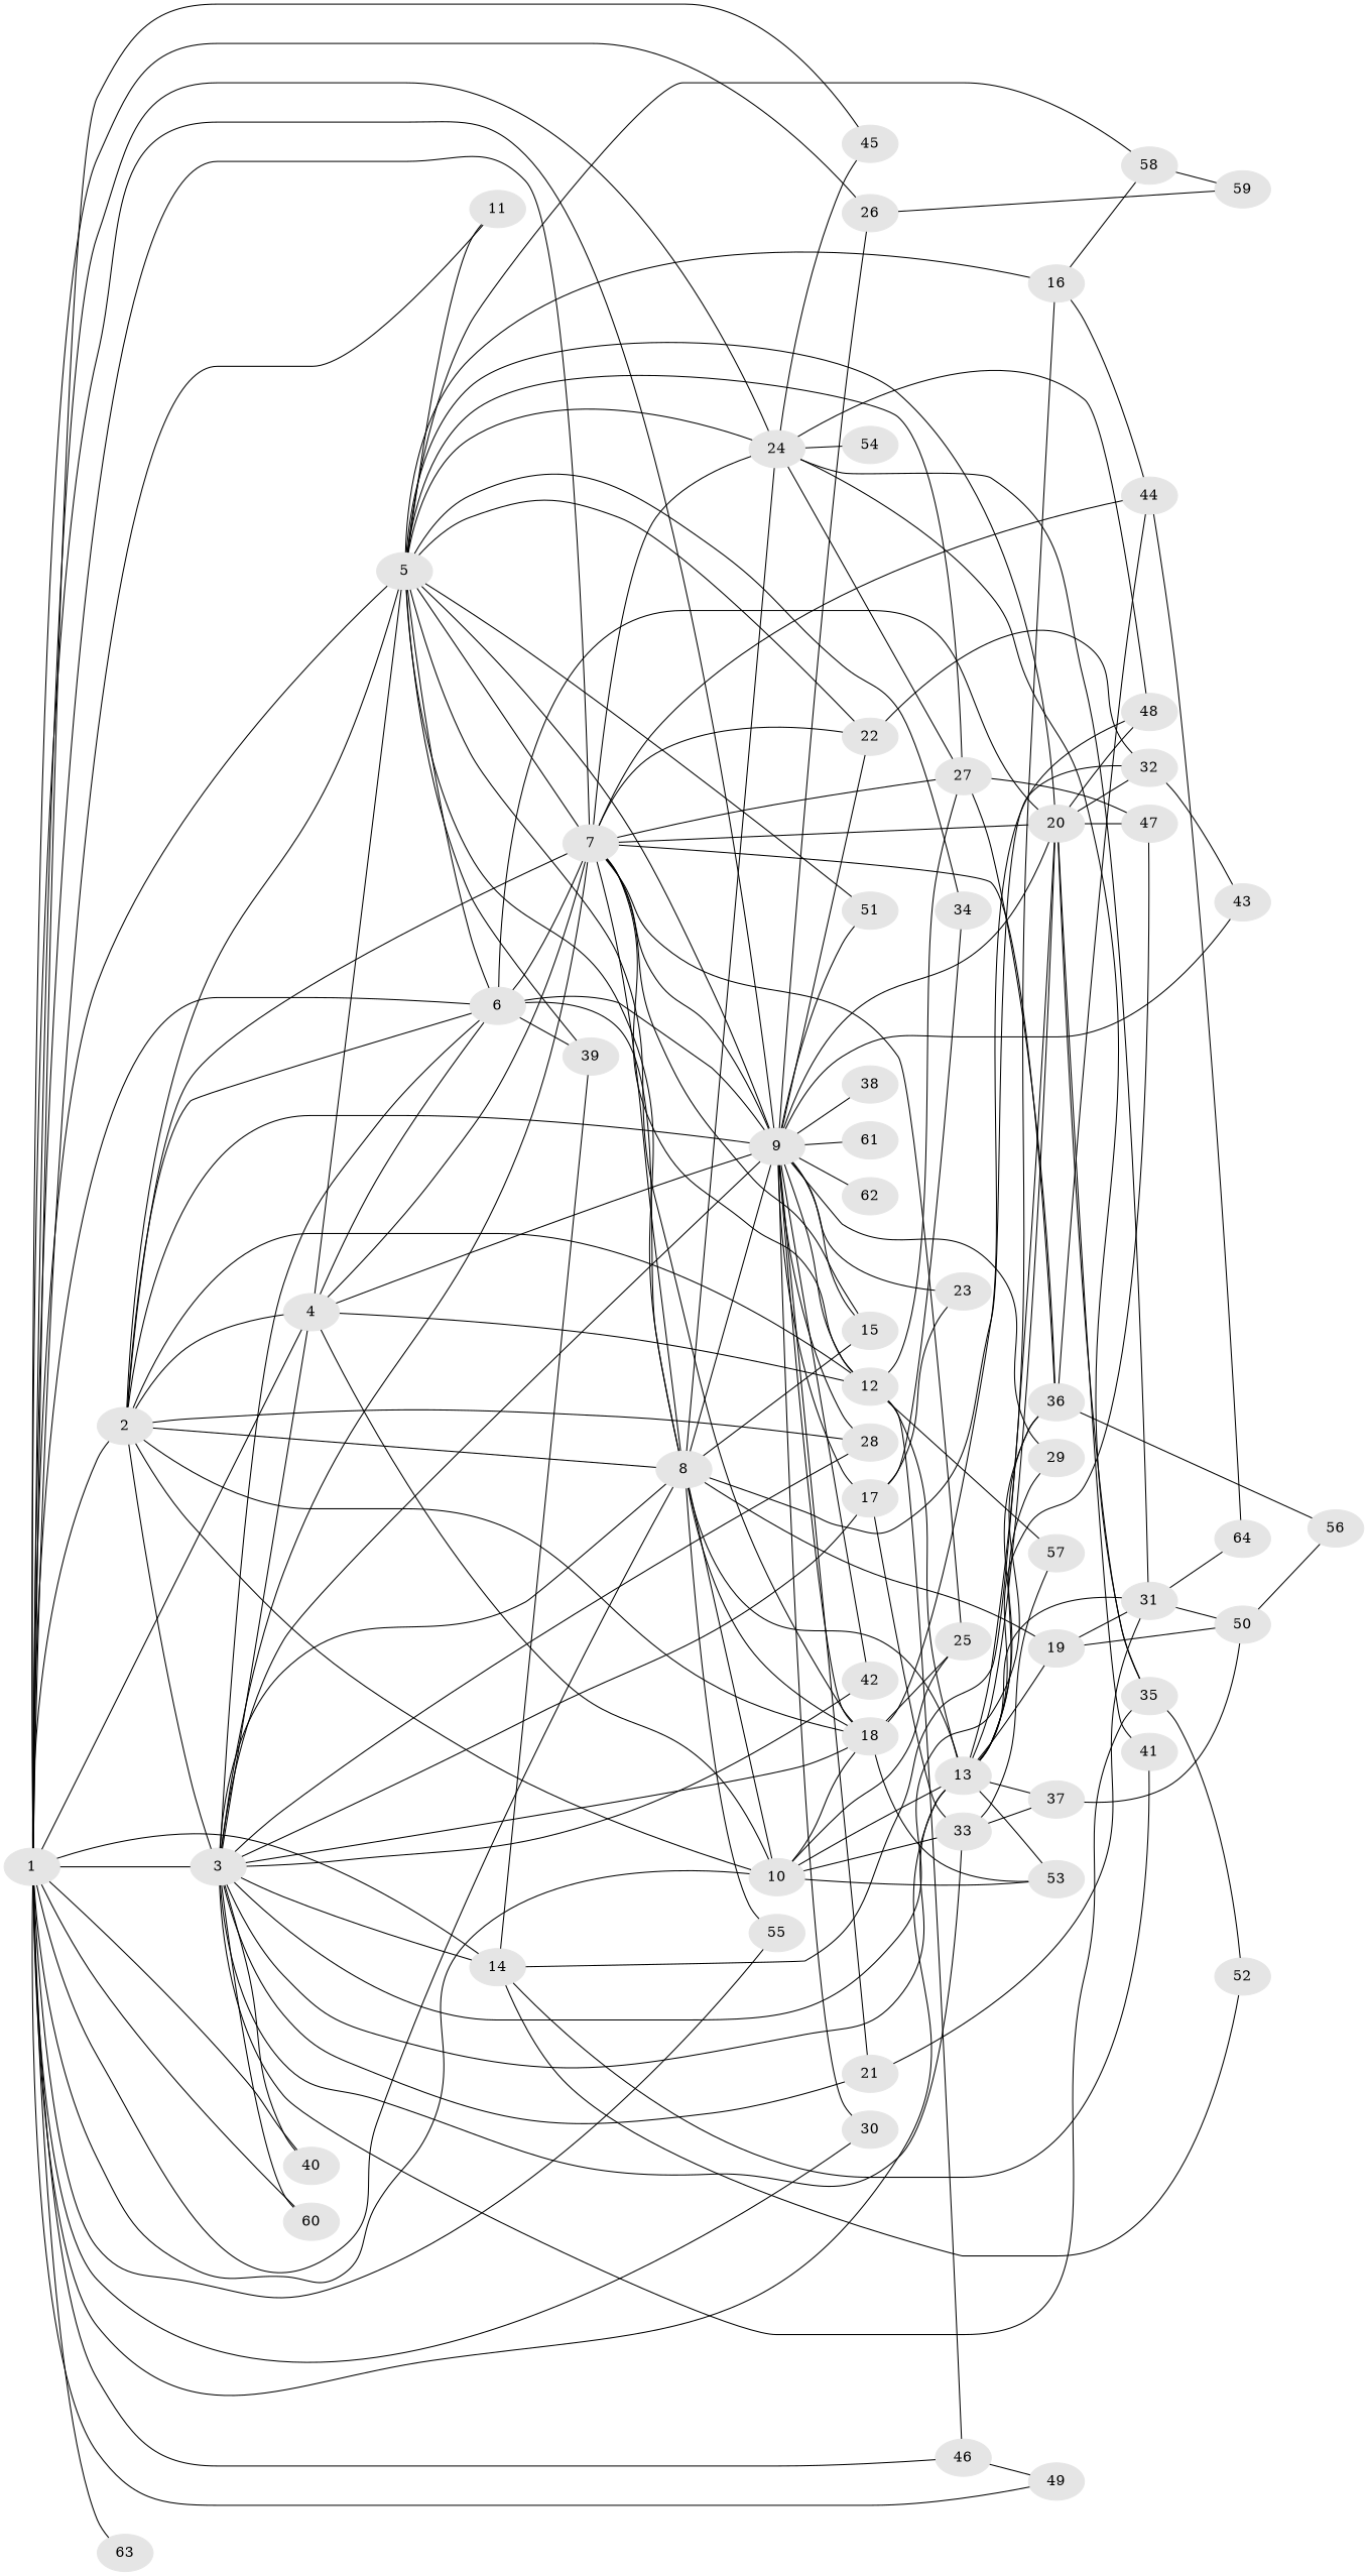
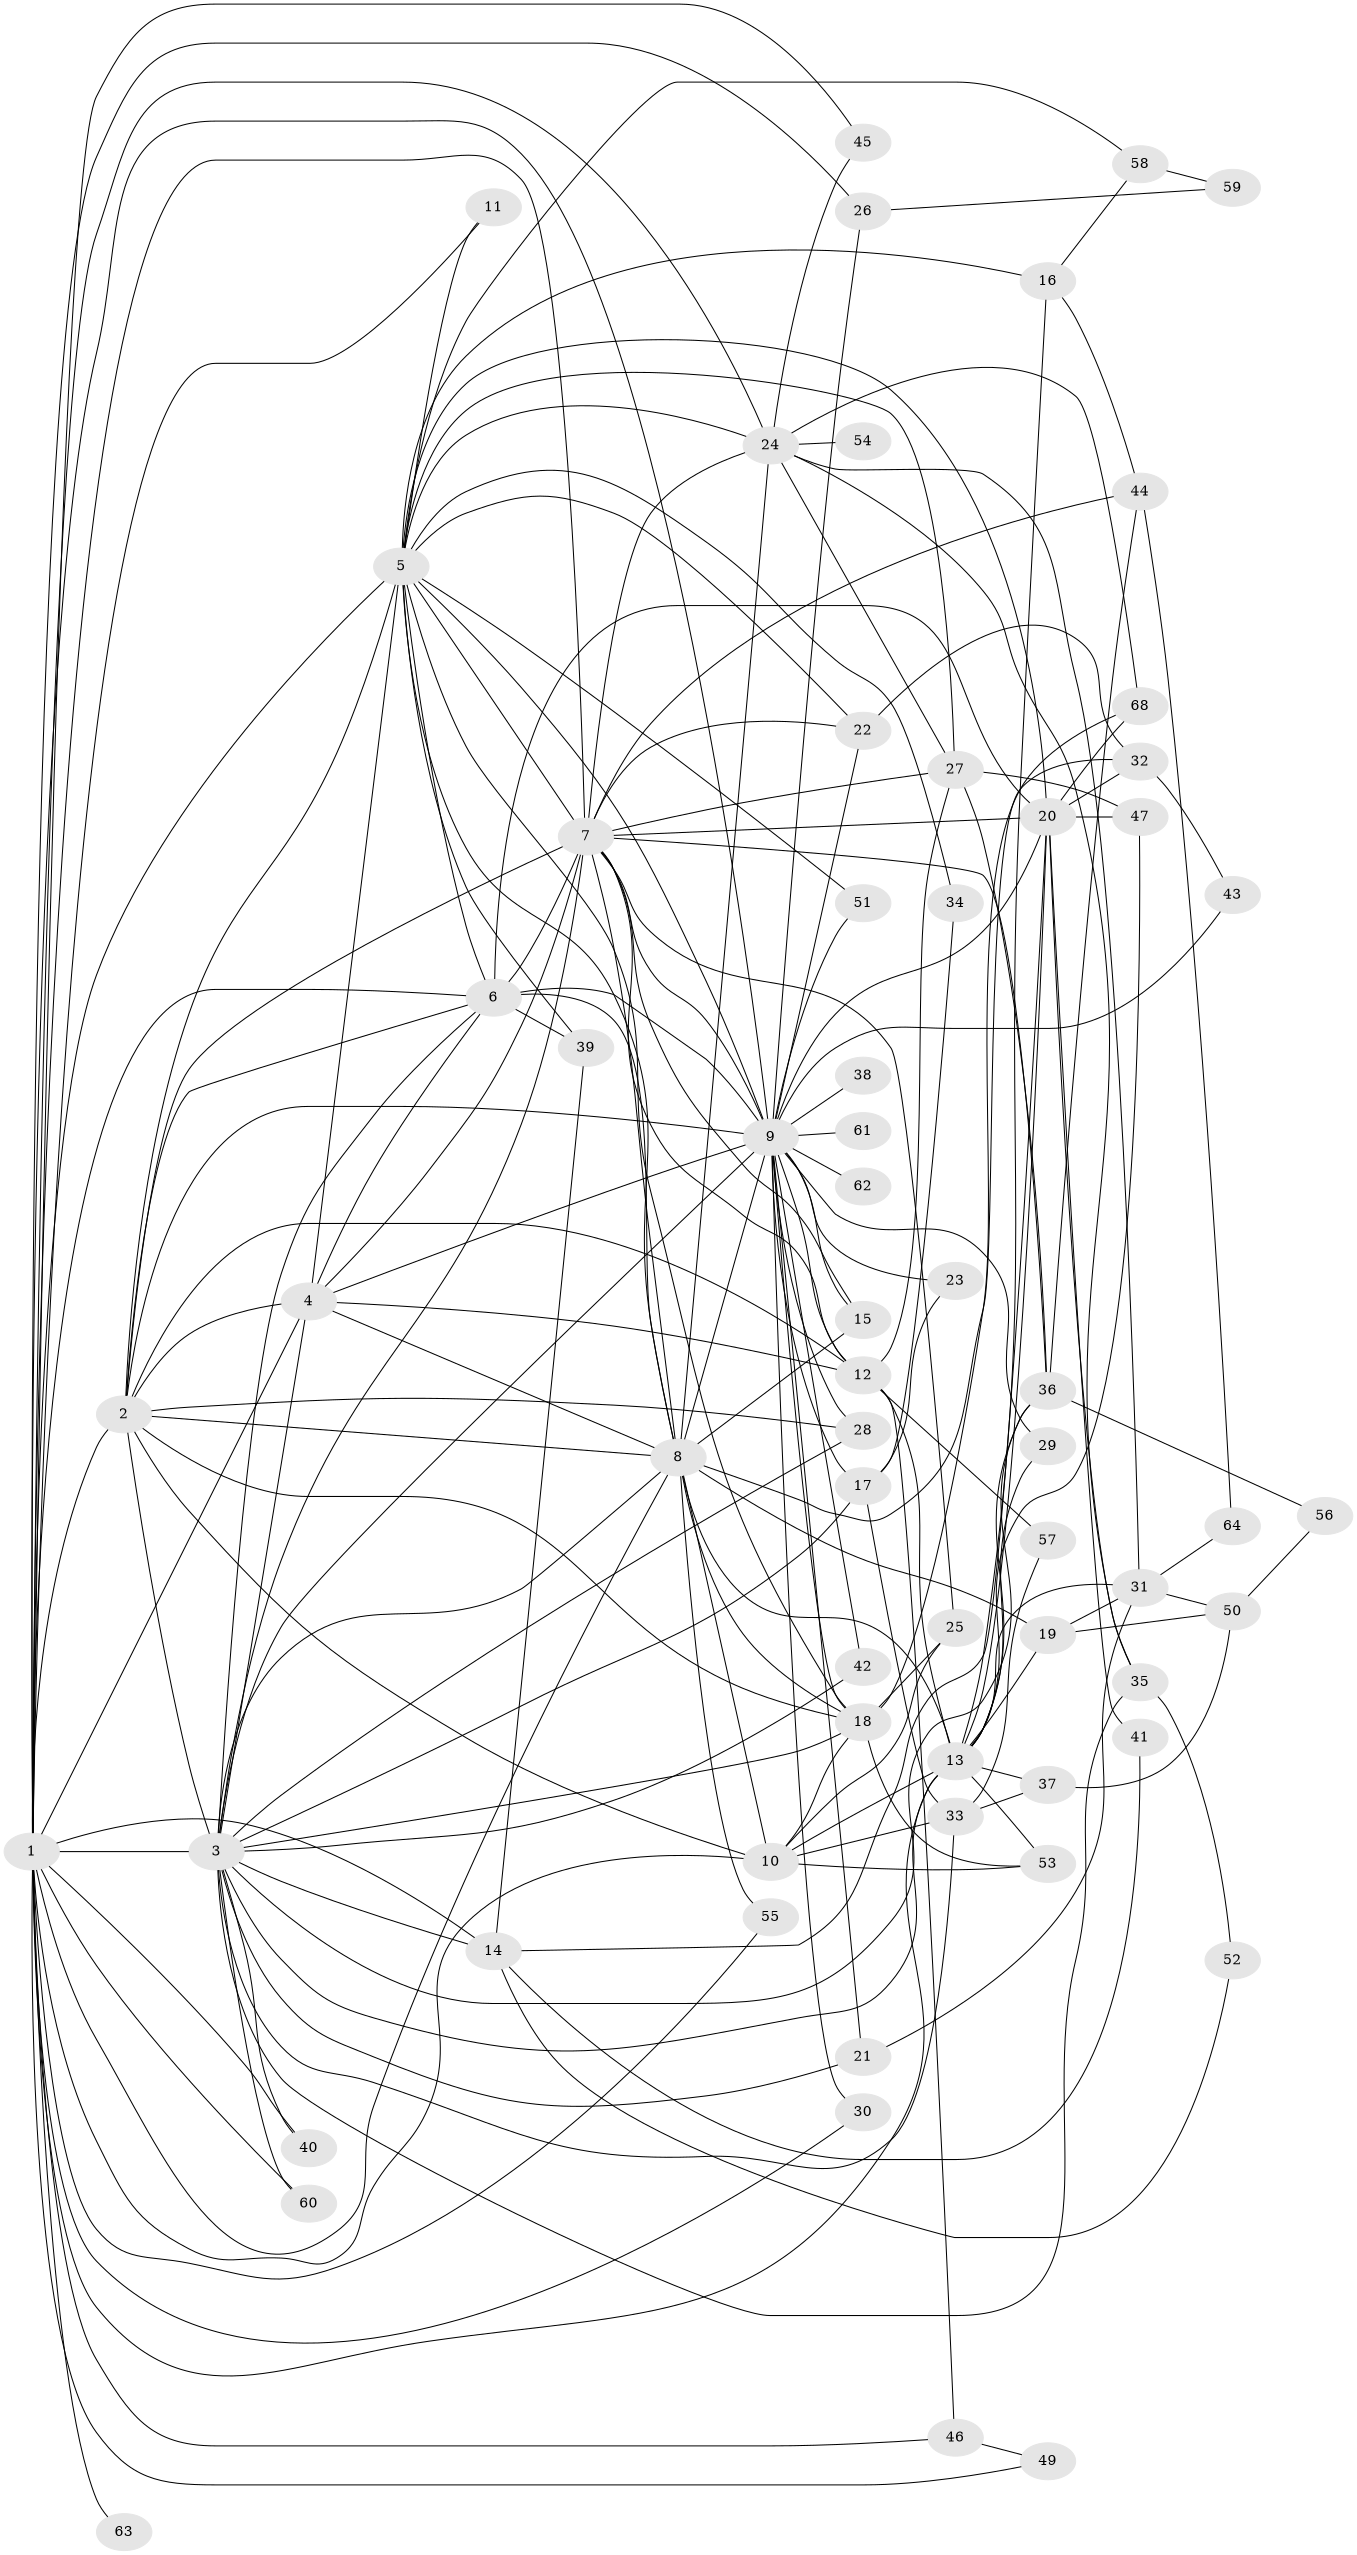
  graph {
    rankdir=LR
    node [color=gray90 style=filled]
    edge [weight=1.0]
    1
    2
    3
    4
    5
    6
    7
    8
    9
    10
    11
    13
    14
    24
    26
    30
    40
    45
    46
    49
    55
    60
    63
    12
    18
    28
    17
    21
    33
    35
    36
    42
    16
    20
    22
    27
    34
    39
    51
    58
    15
    25
    44
    19
    32
    23
    29
    38
    43
    61
    62
    53
    31
    37
    47
    41
    52
-   48
+   48 [label=68]
    54
    59
    57
    56
    64
    50
    1 -- 2
    1 -- 3 [weight=2.0]
    1 -- 4
    1 -- 5 [weight=2.0]
    1 -- 6 [weight=2.0]
    1 -- 7
    1 -- 8 [weight=2.0]
    1 -- 9
    1 -- 10
    1 -- 11
    1 -- 13 [weight=2.0]
    1 -- 14
    1 -- 24
    1 -- 26
    1 -- 30
    1 -- 40
    1 -- 45
    1 -- 46
    1 -- 49
    1 -- 55
    1 -- 60
    1 -- 63
    2 -- 3
    2 -- 4
    2 -- 5
    2 -- 6
    2 -- 7
    2 -- 8 [weight=3.0]
    2 -- 9
    2 -- 10 [weight=5.0]
    2 -- 12 [weight=2.0]
    2 -- 18
    2 -- 28
    3 -- 4
    3 -- 6 [weight=2.0]
    3 -- 7
    3 -- 8 [weight=3.0]
    3 -- 9 [weight=2.0]
    3 -- 13
    3 -- 14
    3 -- 40
    3 -- 60
    3 -- 18
    3 -- 28
    3 -- 17
    3 -- 21
    3 -- 33
    3 -- 35
    3 -- 36
    3 -- 42
    4 -- 5
    4 -- 6
    4 -- 7
-   4 -- 10 [weight=3.0]
+   4 -- 8 [weight=3.0]
    4 -- 9 [weight=2.0]
    4 -- 12 [weight=7.0]
    5 -- 6
    5 -- 7
    5 -- 8 [weight=3.0]
    5 -- 9
    5 -- 11
    5 -- 24
    5 -- 18
    5 -- 16
    5 -- 20
    5 -- 22 [weight=2.0]
    5 -- 27 [weight=2.0]
    5 -- 34
    5 -- 39
    5 -- 51
    5 -- 58
    6 -- 7
    6 -- 8 [weight=2.0]
    6 -- 9
    6 -- 20 [weight=10.0]
    6 -- 39
    7 -- 8 [weight=3.0]
    7 -- 9
    7 -- 24
    7 -- 12 [weight=2.0]
    7 -- 36
    7 -- 20 [weight=2.0]
    7 -- 22 [weight=5.0]
    7 -- 27
    7 -- 15
    7 -- 25
    7 -- 44
    8 -- 9 [weight=2.0]
    8 -- 10
    8 -- 13 [weight=5.0]
    8 -- 24
    8 -- 55
    8 -- 18
    8 -- 15
    8 -- 19
    8 -- 32
    9 -- 26
    9 -- 30
    9 -- 12
    9 -- 18
    9 -- 28
    9 -- 17
    9 -- 21
    9 -- 42
    9 -- 20 [weight=2.0]
    9 -- 22 [weight=2.0]
    9 -- 51
    9 -- 15
    9 -- 23
    9 -- 29
    9 -- 38
    9 -- 43
    9 -- 61
    9 -- 62
    10 -- 13
    10 -- 18
    10 -- 33
    10 -- 25
    10 -- 53
    13 -- 36 [weight=2.0]
    13 -- 16
    13 -- 20 [weight=2.0]
    13 -- 19
    13 -- 29
    13 -- 53
    13 -- 31
    13 -- 37
    13 -- 47
    14 -- 20
    14 -- 39
    14 -- 41
    14 -- 52
    24 -- 45
    24 -- 35
    24 -- 27
    24 -- 31
    24 -- 48
    24 -- 54
    26 -- 59
    46 -- 49
    12 -- 13
    12 -- 46
    12 -- 27
    12 -- 57
    18 -- 25
    18 -- 53
    18 -- 48
    17 -- 33
    17 -- 34
    17 -- 23
    21 -- 31
    33 -- 37
    33 -- 57
    35 -- 52
    36 -- 44
    36 -- 56
    16 -- 58
    16 -- 44
    20 -- 35
    20 -- 32
    20 -- 47 [weight=2.0]
    20 -- 41
    20 -- 48
    22 -- 32
    27 -- 36
    27 -- 47
    58 -- 59
    44 -- 64
    19 -- 31
    19 -- 50
    32 -- 43
    31 -- 64
    31 -- 50
    37 -- 50
    50 -- 56
  }
